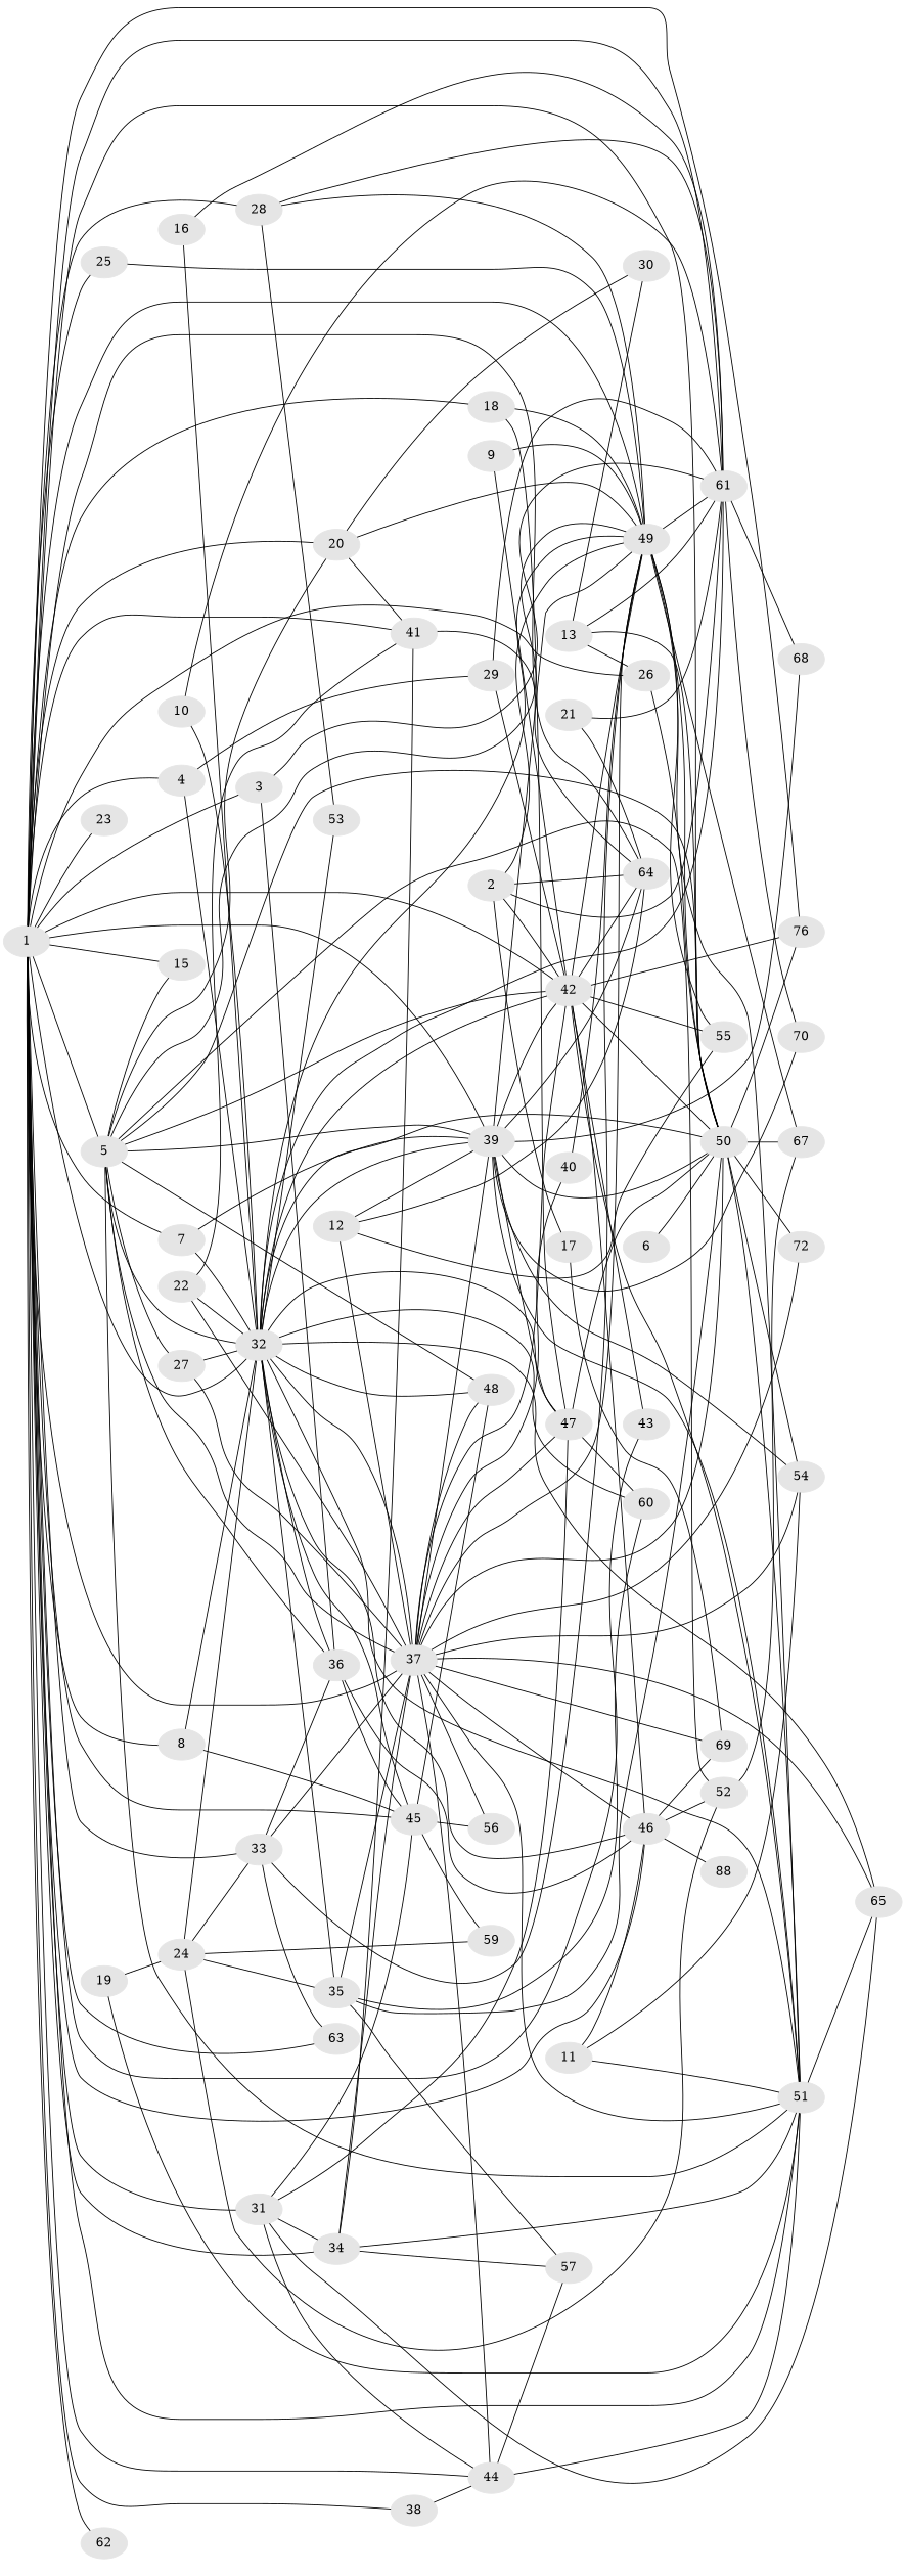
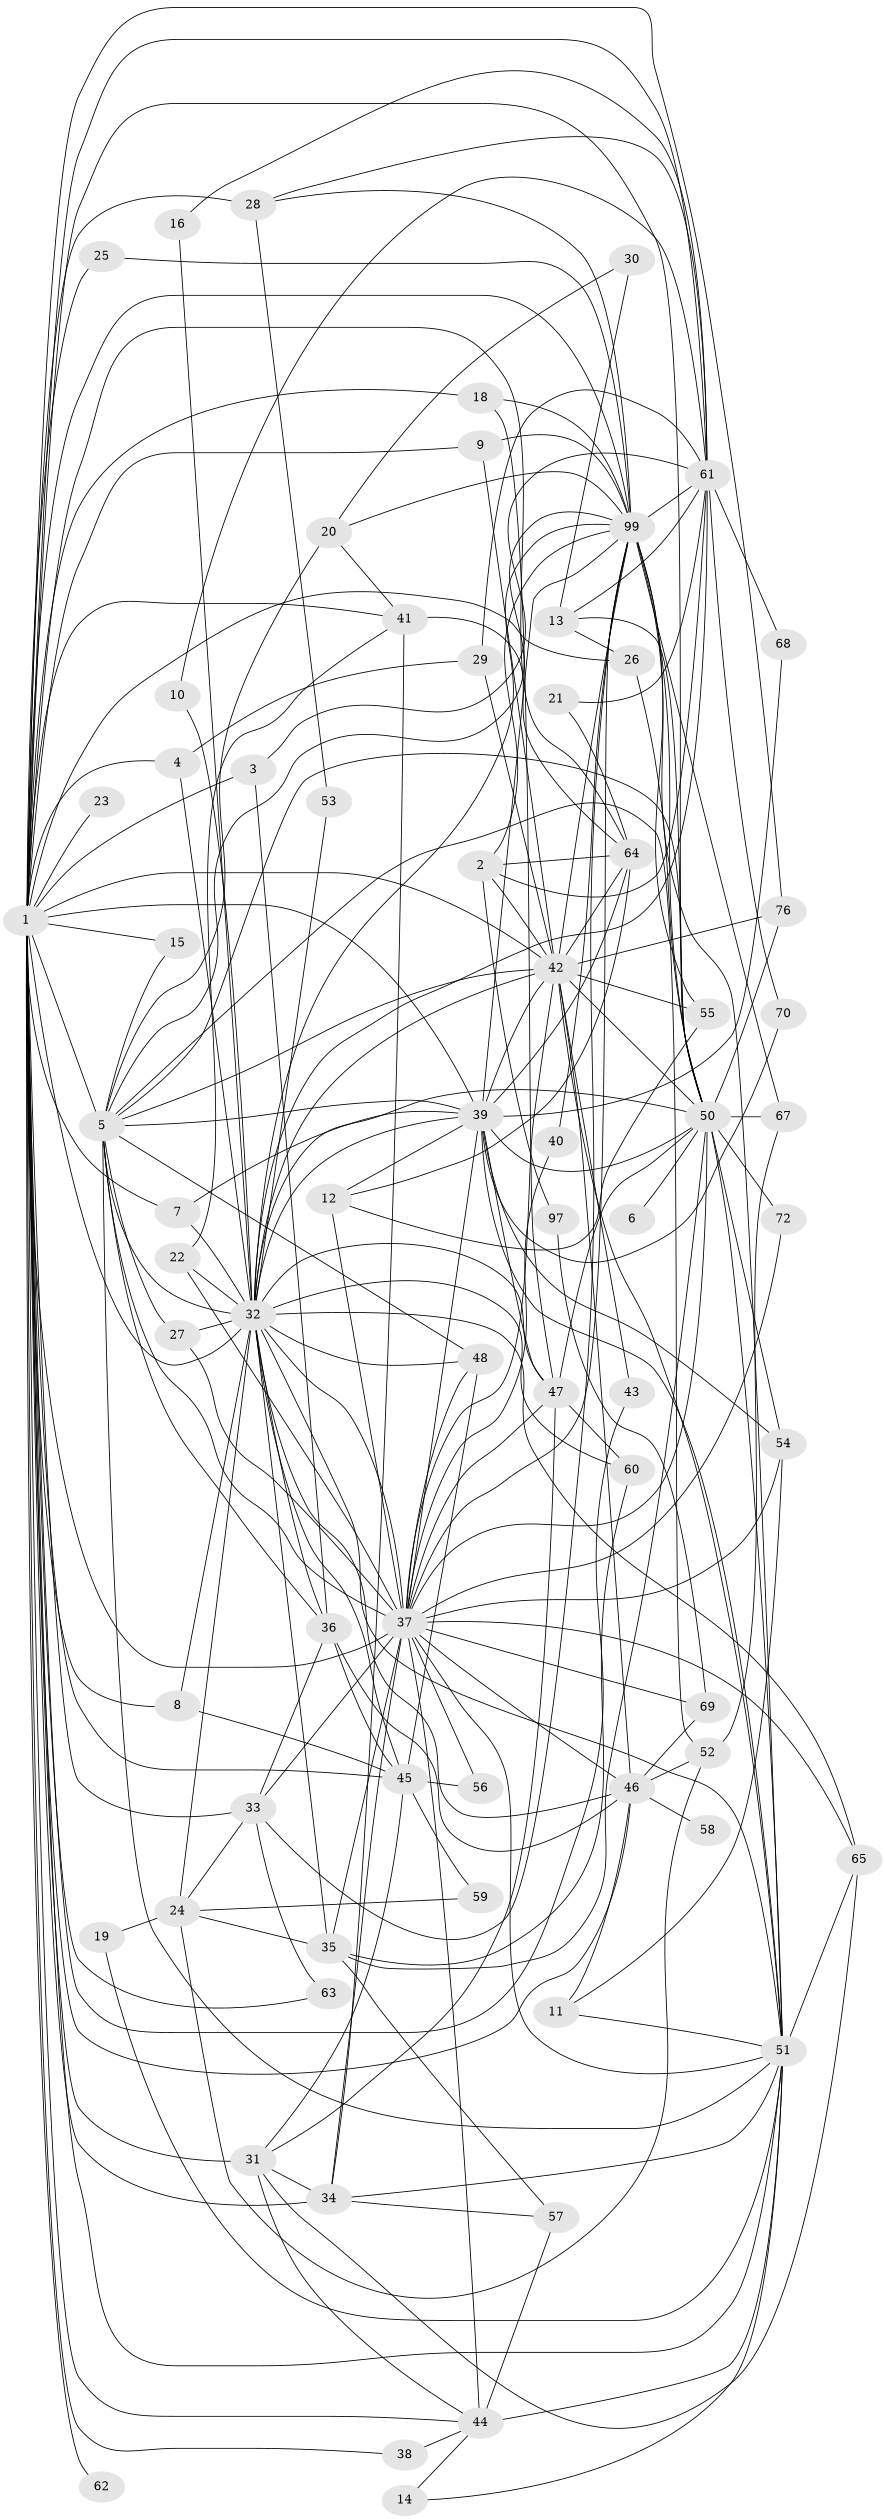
  graph {
    rankdir=LR
    node [color=gray90 style=filled]
    edge [weight=1.0]
    1
    3
    4
    5
    7
    8
    9
    15
    18
    23
    25
    26
    28
    31
    32
    33
    34
    37
    38
    39
    41
    42
    43
    44
    45
    46
-   49
+   49 [label=99]
    50
    51
    61
    62
    63
    64
    n34 [label=76]
    36
    29
    20
    27
    48
    52
    6
    47
    53
    65
    35
    60
    57
    54
    69
    40
    56
    72
    68
    70
    55
    59
-   58 [label=88]
+   58
    67
    2
-   17
+   17 [label=97]
    30
    10
    11
    12
    13
+   14
    16
    19
    24
    21
    22
    1 -- 3
    1 -- 4
    1 -- 5 [weight=2.0]
    1 -- 7
    1 -- 8
-   1 -- 20
+   1 -- 9
    1 -- 15
    1 -- 18
    1 -- 23
    1 -- 25
    1 -- 26
    1 -- 28
    1 -- 31
    1 -- 32 [weight=4.0]
    1 -- 33
    1 -- 34
    1 -- 37 [weight=4.0]
    1 -- 38
    1 -- 39 [weight=2.0]
    1 -- 41 [weight=2.0]
    1 -- 42 [weight=3.0]
    1 -- 43
    1 -- 44 [weight=2.0]
    1 -- 45
    1 -- 46
    1 -- 49 [weight=3.0]
    1 -- 50 [weight=3.0]
    1 -- 51 [weight=2.0]
    1 -- 61 [weight=2.0]
    1 -- 62
    1 -- 63
    1 -- 64
    1 -- n34
    3 -- 61
    3 -- 36
    4 -- 32
    4 -- 29
    5 -- 15
    5 -- 32 [weight=2.0]
    5 -- 37
    5 -- 39
    5 -- 42
    5 -- 49
    5 -- 50
    5 -- 51
    5 -- 36
    5 -- 20
    5 -- 27
    5 -- 48
    5 -- 52
    7 -- 32
    7 -- 39
    8 -- 32
    8 -- 45
    9 -- 42
    9 -- 49
    18 -- 49
    18 -- 47
    25 -- 49
    26 -- 50
    28 -- 49
    28 -- 61
    28 -- 53
    31 -- 34
    31 -- 44
    31 -- 45
    31 -- 47 [weight=2.0]
    31 -- 65
    32 -- 37
    32 -- 39
    32 -- 42
    32 -- 45 [weight=2.0]
    32 -- 46
    32 -- 49
    32 -- 50 [weight=3.0]
    32 -- 51
    32 -- 61
    32 -- 36
    32 -- 48
    32 -- 47
    32 -- 53
    32 -- 65
    32 -- 35
    32 -- 60
    33 -- 37 [weight=2.0]
    33 -- 49
    33 -- 63
    33 -- 36
    34 -- 37
    34 -- 41
    34 -- 51
    34 -- 57
    37 -- 39
    37 -- 42
    37 -- 44
    37 -- 46 [weight=2.0]
    37 -- 49 [weight=2.0]
    37 -- 50
    37 -- 51 [weight=3.0]
    37 -- 48
    37 -- 47
    37 -- 65
    37 -- 54
    37 -- 69
    37 -- 40
    37 -- 56
    37 -- 72
    38 -- 44 [weight=2.0]
    39 -- 42
    39 -- 49
    39 -- 50
    39 -- 51
    39 -- 64
    39 -- 47
    39 -- 54
    39 -- 68
    39 -- 70
    41 -- 64
    42 -- 43
    42 -- 46
    42 -- 49
    42 -- 50 [weight=2.0]
    42 -- 51
    42 -- 64
    42 -- n34
    42 -- 55
    44 -- 51
    44 -- 57
    45 -- 48
    45 -- 56
    45 -- 59
    46 -- 52
    46 -- 69
    46 -- 58 [weight=2.0]
    49 -- 50
    49 -- 51
    49 -- 61
    49 -- 55
    49 -- 67
    50 -- 51
    50 -- n34
    50 -- 54
    50 -- 72
    50 -- 67
    51 -- 65
    61 -- 68
    61 -- 70
    36 -- 45
    36 -- 46
    29 -- 42
    29 -- 61
    20 -- 41
    20 -- 49
    20 -- 30
    27 -- 32 [weight=2.0]
    27 -- 37
    52 -- 67
    6 -- 50
    47 -- 50
    47 -- 60
    35 -- 37
    35 -- 50
    35 -- 60
    35 -- 57
    40 -- 49
    2 -- 42
    2 -- 49
    2 -- 61
    2 -- 64
    2 -- 17
    17 -- 69
    10 -- 32
    10 -- 61
    11 -- 46
    11 -- 51
    11 -- 54
    12 -- 37
    12 -- 39
    12 -- 64
    12 -- 55
    13 -- 26
    13 -- 50
    13 -- 61
    13 -- 30
+   14 -- 44
+   14 -- 51
    16 -- 32
    16 -- 61
    19 -- 51
    19 -- 24
    24 -- 32
    24 -- 33
    24 -- 52
    24 -- 35
    24 -- 59
    21 -- 61
    21 -- 64
    22 -- 32
    22 -- 37
    22 -- 41
  }
